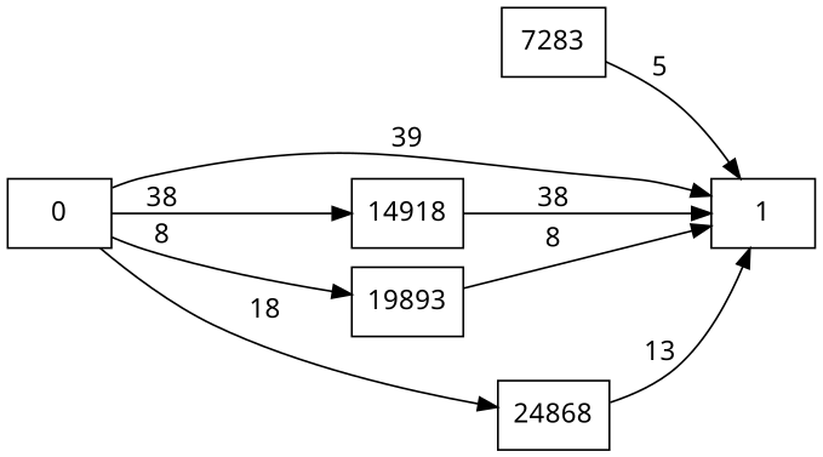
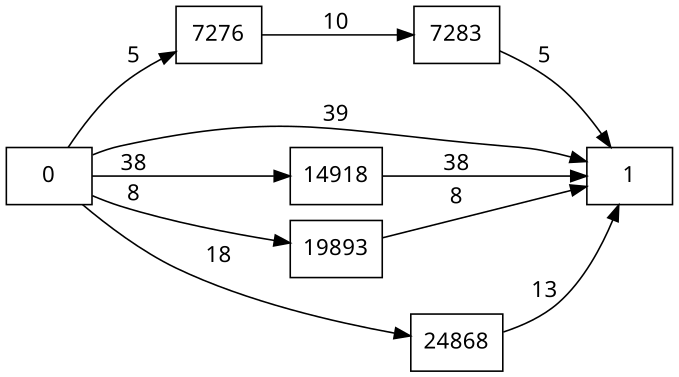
  digraph {
    fontname="Noto Sans"
    rankdir=LR
    node [fontname="Noto Sans" shape=rectangle]
    edge [fontname="Noto Sans"]
+   7276
    7283
    1
    14918
    19893
    24868
    0
+   7276 -> 7283 [label=10]
    7283 -> 1 [label=5]
    14918 -> 1 [label=38]
    19893 -> 1 [label=8]
    24868 -> 1 [label=13]
+   0 -> 7276 [label=5]
    0 -> 1 [label=39]
    0 -> 14918 [label=38]
    0 -> 19893 [label=8]
    0 -> 24868 [label=18]
  }
